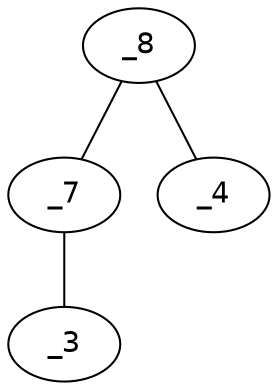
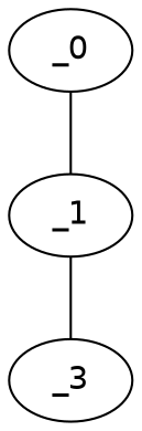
  graph {
    fontname="DejaVu Sans"
    node [fontname="DejaVu Sans"]
    edge [fontname="DejaVu Sans"]
-   _0 [x=0.0833026 y=2.44018 label=_8]
-   _1 [x=0.752503 y=1.03552 label=_7]
-   _4 [x=1.47224 y=3.29272]
+   _0 [x=0.0833026 y=2.44018]
+   _1 [x=0.752503 y=1.03552]
    _3 [x=1.37379 y=1.56024]
    _0 -- _1
-   _0 -- _4
    _1 -- _3
  }
